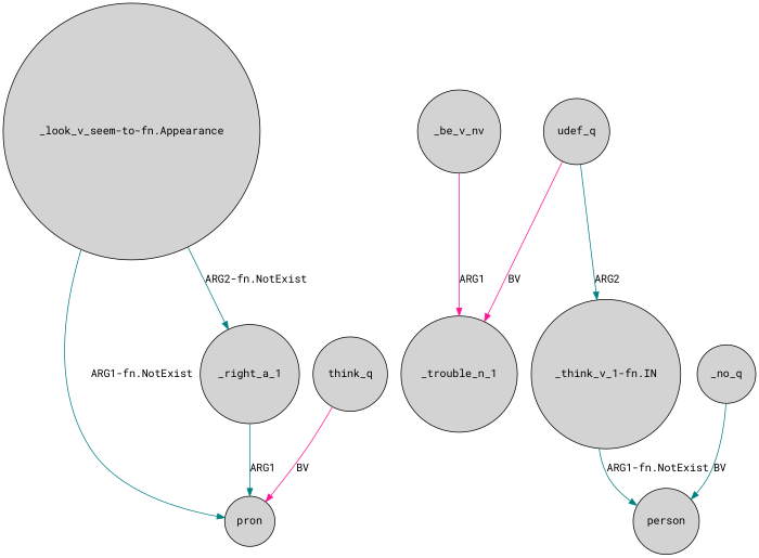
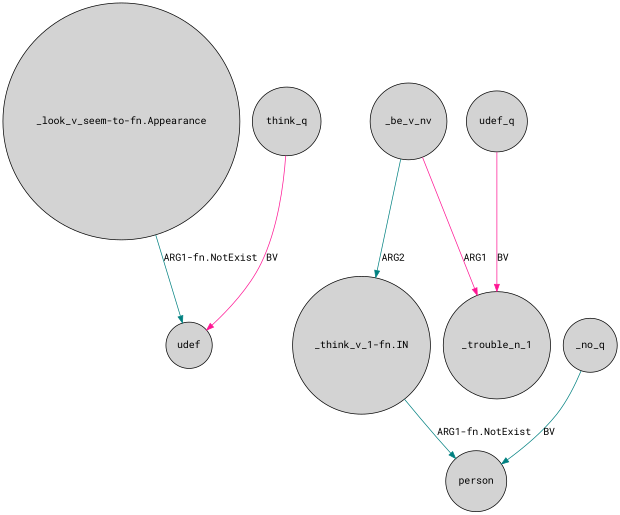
  digraph {
    fontname="Roboto Mono"
    node [fontname="Roboto Mono" shape=circle style=filled]
    edge [color=teal fontname="Roboto Mono"]
    "_look_v_seem-to-fn.Appearance"
-   pron
-   _right_a_1
+   pron [label=udef]
    _be_v_nv
    "_think_v_1-fn.IN"
    _trouble_n_1
    person
    _no_q
    udef_q
    n10 [label=think_q]
    "_look_v_seem-to-fn.Appearance" -> pron [label="ARG1-fn.NotExist"]
-   "_look_v_seem-to-fn.Appearance" -> _right_a_1 [label="ARG2-fn.NotExist"]
-   _right_a_1 -> pron [label=ARG1]
-   udef_q -> "_think_v_1-fn.IN" [label=ARG2]
+   _be_v_nv -> "_think_v_1-fn.IN" [label=ARG2]
    _be_v_nv -> _trouble_n_1 [color=deeppink label=ARG1]
    "_think_v_1-fn.IN" -> person [label="ARG1-fn.NotExist"]
    _no_q -> person [label=BV]
    udef_q -> _trouble_n_1 [color=deeppink label=BV]
    n10 -> pron [color=deeppink label=BV]
  }
